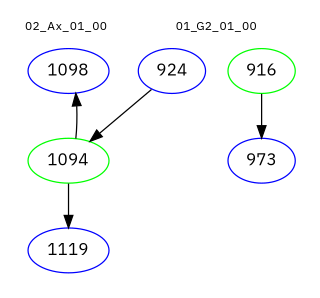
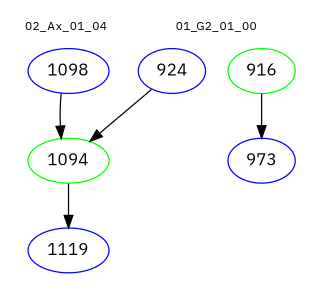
  digraph {
    fontname="IBM Plex Sans"
    node [color=blue fontname="IBM Plex Sans"]
    edge [color=black fontname="IBM Plex Sans"]
    n1 [label=1098]
    n2 [color=green label=1094]
    n3 [label=1119]
    n4 [label=924]
    n5 [color=green label=916]
    n6 [label=973]
    subgraph cluster_1 {
      color=white
      fontsize=10
-     label="02_Ax_01_00"
+     label="02_Ax_01_04"
      n1
      n2
      n3
    }
    subgraph cluster_2 {
      color=white
      fontsize=10
      label="01_G2_01_00"
      n4
      n5
      n6
    }
-   n2 -> n1
+   n1 -> n2
    n2 -> n3
    n4 -> n2
    n5 -> n6
  }
